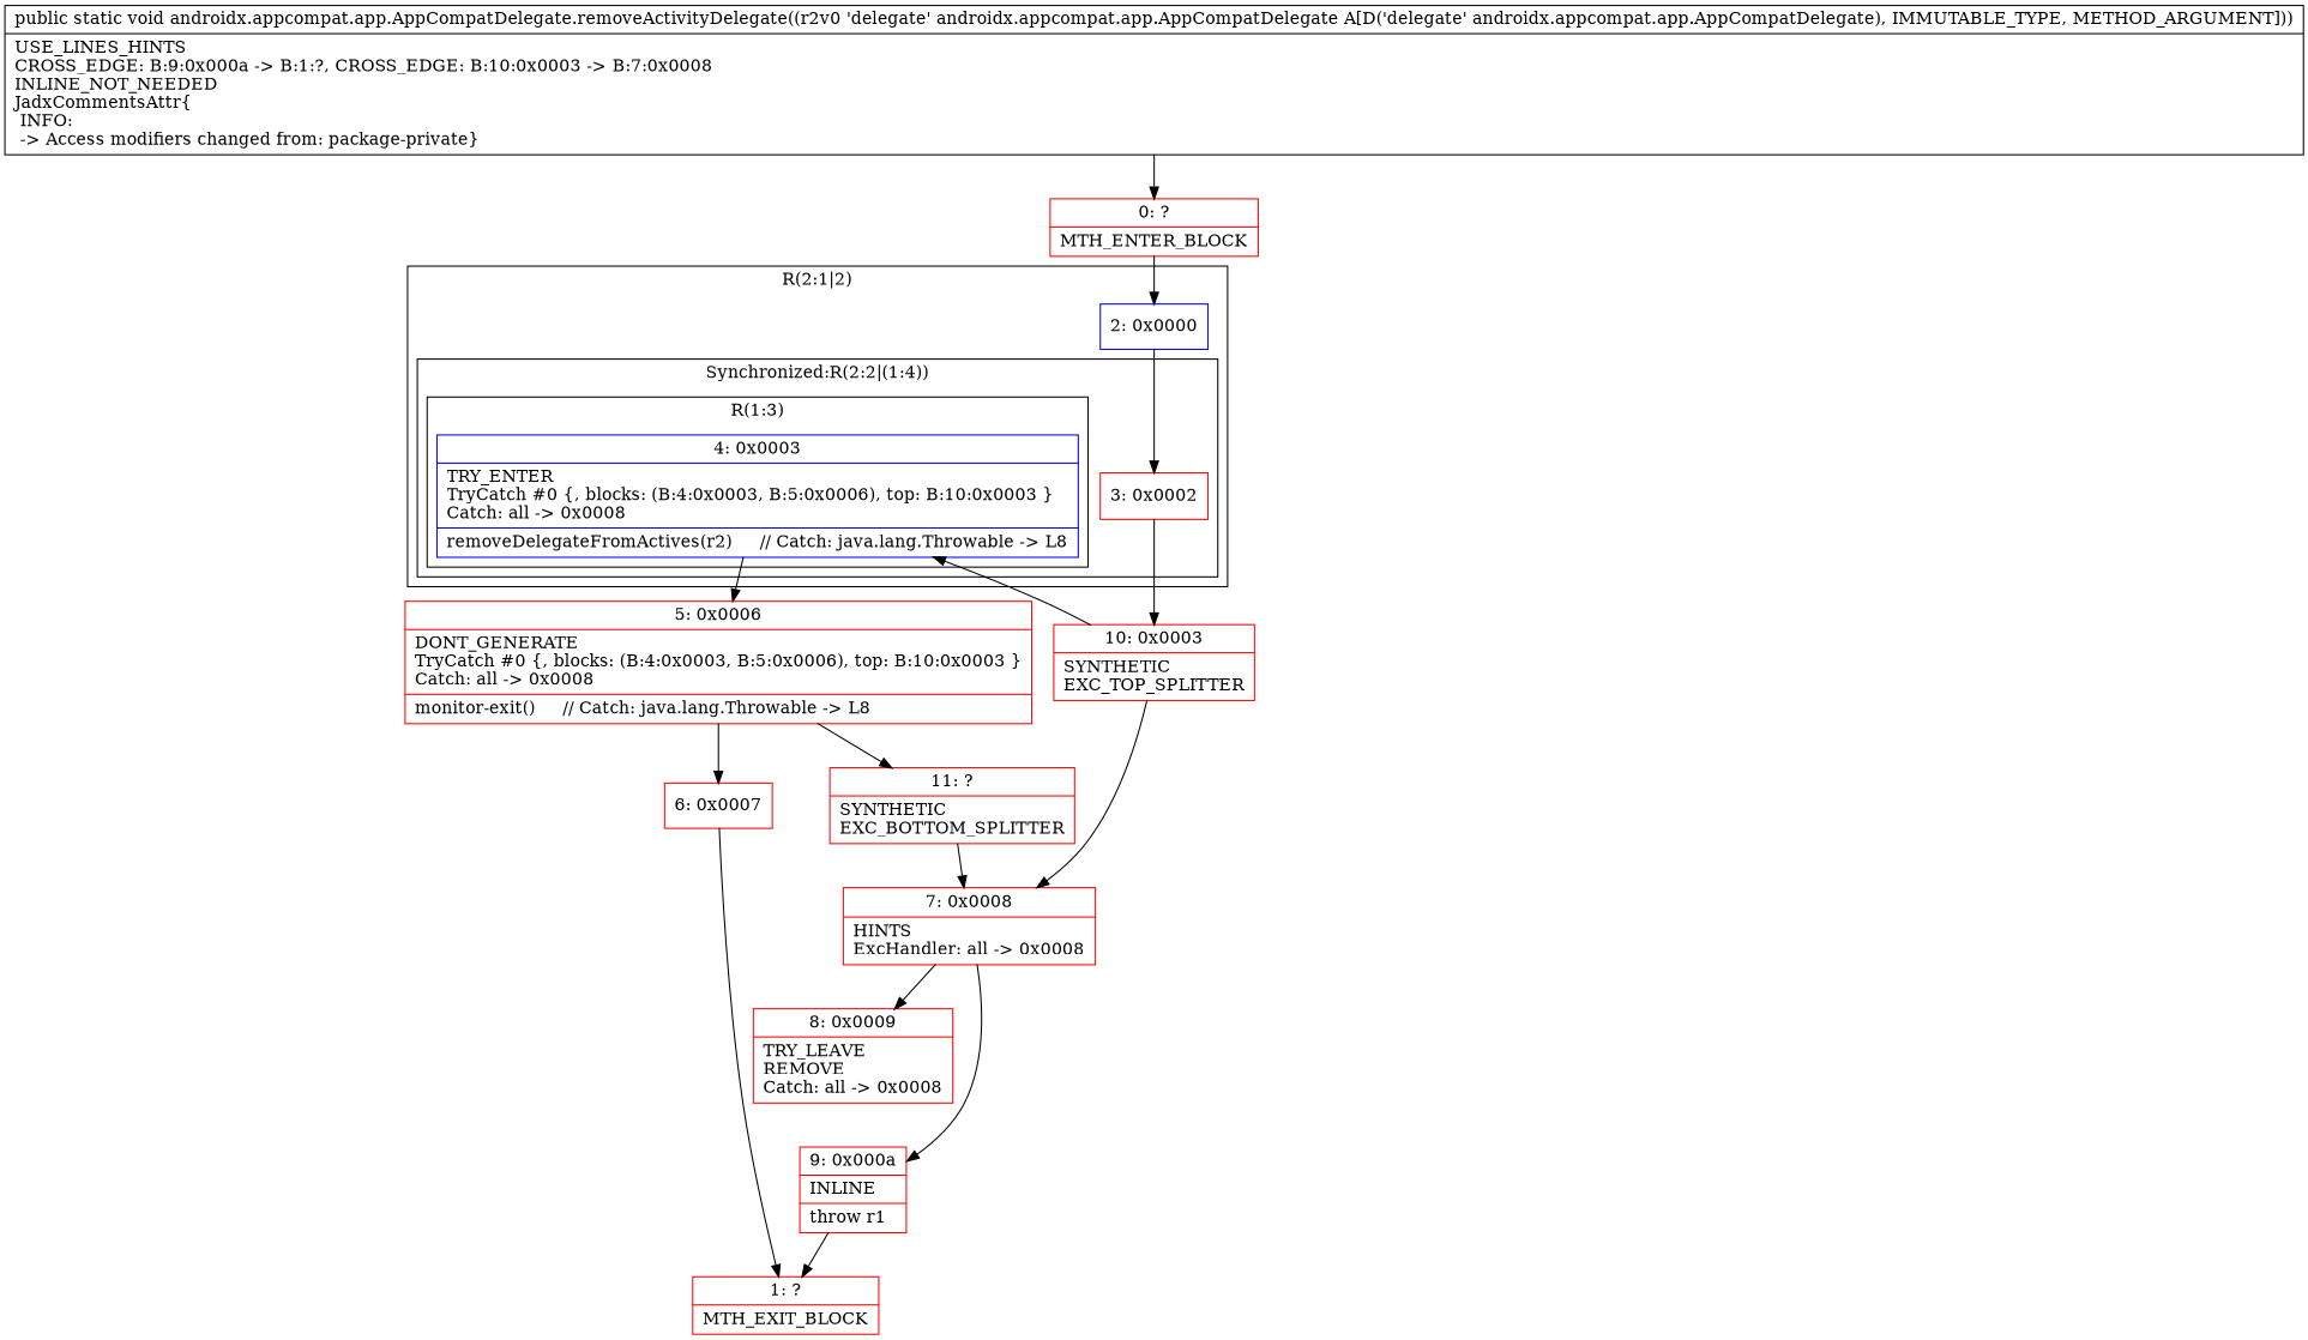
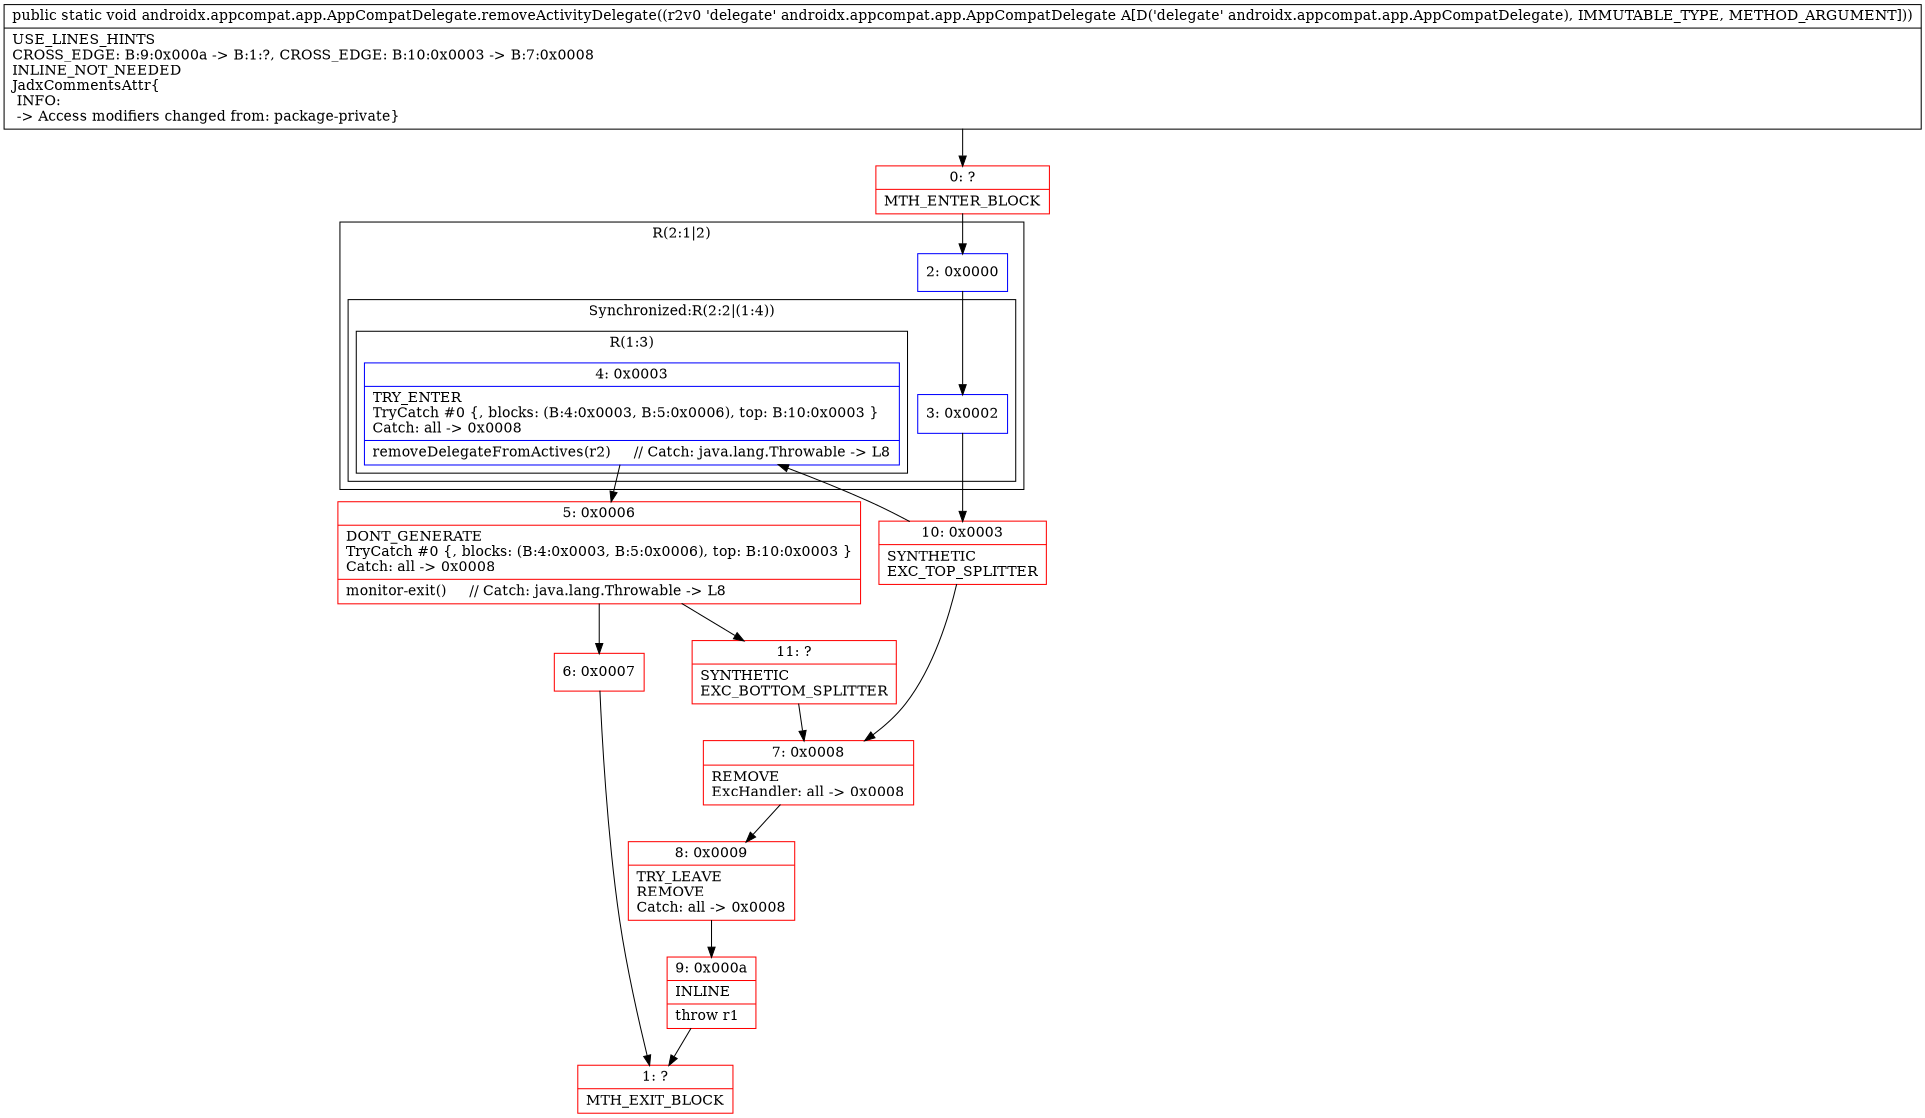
  digraph {
    node [color=red shape=record]
    n1 [color=blue label="{4\:\ 0x0003|TRY_ENTER\lTryCatch #0 \{, blocks: (B:4:0x0003, B:5:0x0006), top: B:10:0x0003 \}\lCatch: all \-\> 0x0008\l|removeDelegateFromActives(r2)     \/\/ Catch: java.lang.Throwable \-\> L8\l}"]
-   n2 [label="{3\:\ 0x0002}"]
+   n2 [color=blue label="{3\:\ 0x0002}"]
    n3 [color=blue label="{2\:\ 0x0000}"]
    n4 [label="{5\:\ 0x0006|DONT_GENERATE\lTryCatch #0 \{, blocks: (B:4:0x0003, B:5:0x0006), top: B:10:0x0003 \}\lCatch: all \-\> 0x0008\l|monitor\-exit()     \/\/ Catch: java.lang.Throwable \-\> L8\l}"]
    n5 [label="{10\:\ 0x0003|SYNTHETIC\lEXC_TOP_SPLITTER\l}"]
-   n6 [label="{7\:\ 0x0008|HINTS\lExcHandler: all \-\> 0x0008\l}"]
+   n6 [label="{7\:\ 0x0008|REMOVE\lExcHandler: all \-\> 0x0008\l}"]
    n7 [label="{6\:\ 0x0007}"]
    n8 [label="{11\:\ ?|SYNTHETIC\lEXC_BOTTOM_SPLITTER\l}"]
    n9 [label="{0\:\ ?|MTH_ENTER_BLOCK\l}"]
    n10 [label="{8\:\ 0x0009|TRY_LEAVE\lREMOVE\lCatch: all \-\> 0x0008\l}"]
    n11 [label="{1\:\ ?|MTH_EXIT_BLOCK\l}"]
    n12 [label="{9\:\ 0x000a|INLINE\l|throw r1\l}"]
    n13 [label="{public static void androidx.appcompat.app.AppCompatDelegate.removeActivityDelegate((r2v0 'delegate' androidx.appcompat.app.AppCompatDelegate A[D('delegate' androidx.appcompat.app.AppCompatDelegate), IMMUTABLE_TYPE, METHOD_ARGUMENT]))  | USE_LINES_HINTS\lCROSS_EDGE: B:9:0x000a \-\> B:1:?, CROSS_EDGE: B:10:0x0003 \-\> B:7:0x0008\lINLINE_NOT_NEEDED\lJadxCommentsAttr\{\l INFO: \l \-\> Access modifiers changed from: package\-private\}\l}" color=""]
    subgraph cluster_1 {
      label="R(2:1|2)"
      n3
      subgraph cluster_2 {
        label="Synchronized:R(2:2|(1:4))"
        n2
        subgraph cluster_3 {
          label="R(1:3)"
          n1
        }
      }
    }
    n1 -> n4
    n2 -> n5
    n3 -> n2
    n4 -> n7
    n4 -> n8
    n5 -> n1
    n5 -> n6
    n6 -> n10
    n7 -> n11
    n8 -> n6
    n9 -> n3
-   n6 -> n12
+   n10 -> n12
    n12 -> n11
    n13 -> n9
  }
